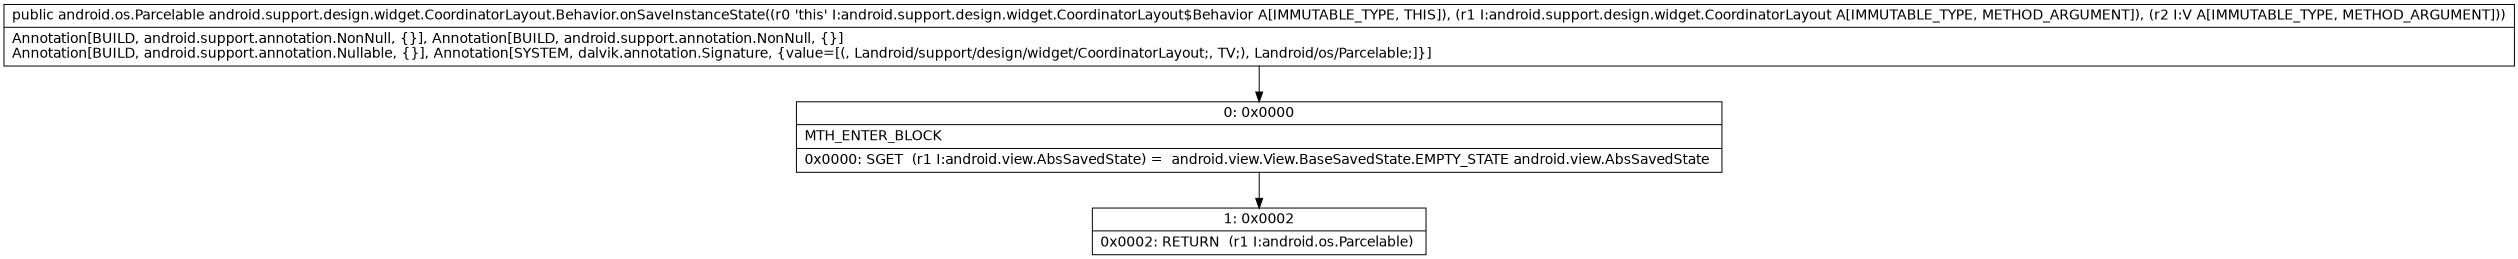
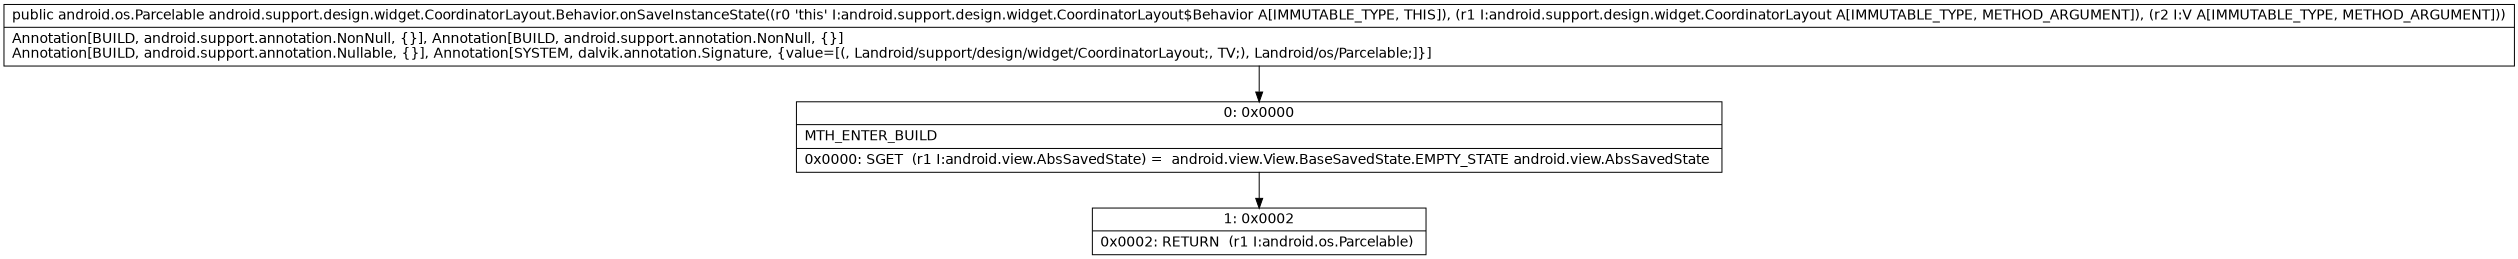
  digraph {
    fontname="DejaVu Sans"
    node [shape=record fontname="DejaVu Sans"]
    edge [fontname="DejaVu Sans"]
-   n1 [label="{0\:\ 0x0000|MTH_ENTER_BLOCK\l|0x0000: SGET  (r1 I:android.view.AbsSavedState) =  android.view.View.BaseSavedState.EMPTY_STATE android.view.AbsSavedState \l}"]
+   n1 [label="{0\:\ 0x0000|MTH_ENTER_BUILD\l|0x0000: SGET  (r1 I:android.view.AbsSavedState) =  android.view.View.BaseSavedState.EMPTY_STATE android.view.AbsSavedState \l}"]
    n2 [label="{1\:\ 0x0002|0x0002: RETURN  (r1 I:android.os.Parcelable) \l}"]
    n3 [label="{public android.os.Parcelable android.support.design.widget.CoordinatorLayout.Behavior.onSaveInstanceState((r0 'this' I:android.support.design.widget.CoordinatorLayout$Behavior A[IMMUTABLE_TYPE, THIS]), (r1 I:android.support.design.widget.CoordinatorLayout A[IMMUTABLE_TYPE, METHOD_ARGUMENT]), (r2 I:V A[IMMUTABLE_TYPE, METHOD_ARGUMENT]))  | Annotation[BUILD, android.support.annotation.NonNull, \{\}], Annotation[BUILD, android.support.annotation.NonNull, \{\}]\lAnnotation[BUILD, android.support.annotation.Nullable, \{\}], Annotation[SYSTEM, dalvik.annotation.Signature, \{value=[(, Landroid\/support\/design\/widget\/CoordinatorLayout;, TV;), Landroid\/os\/Parcelable;]\}]\l}"]
    n1 -> n2
    n3 -> n1
  }
